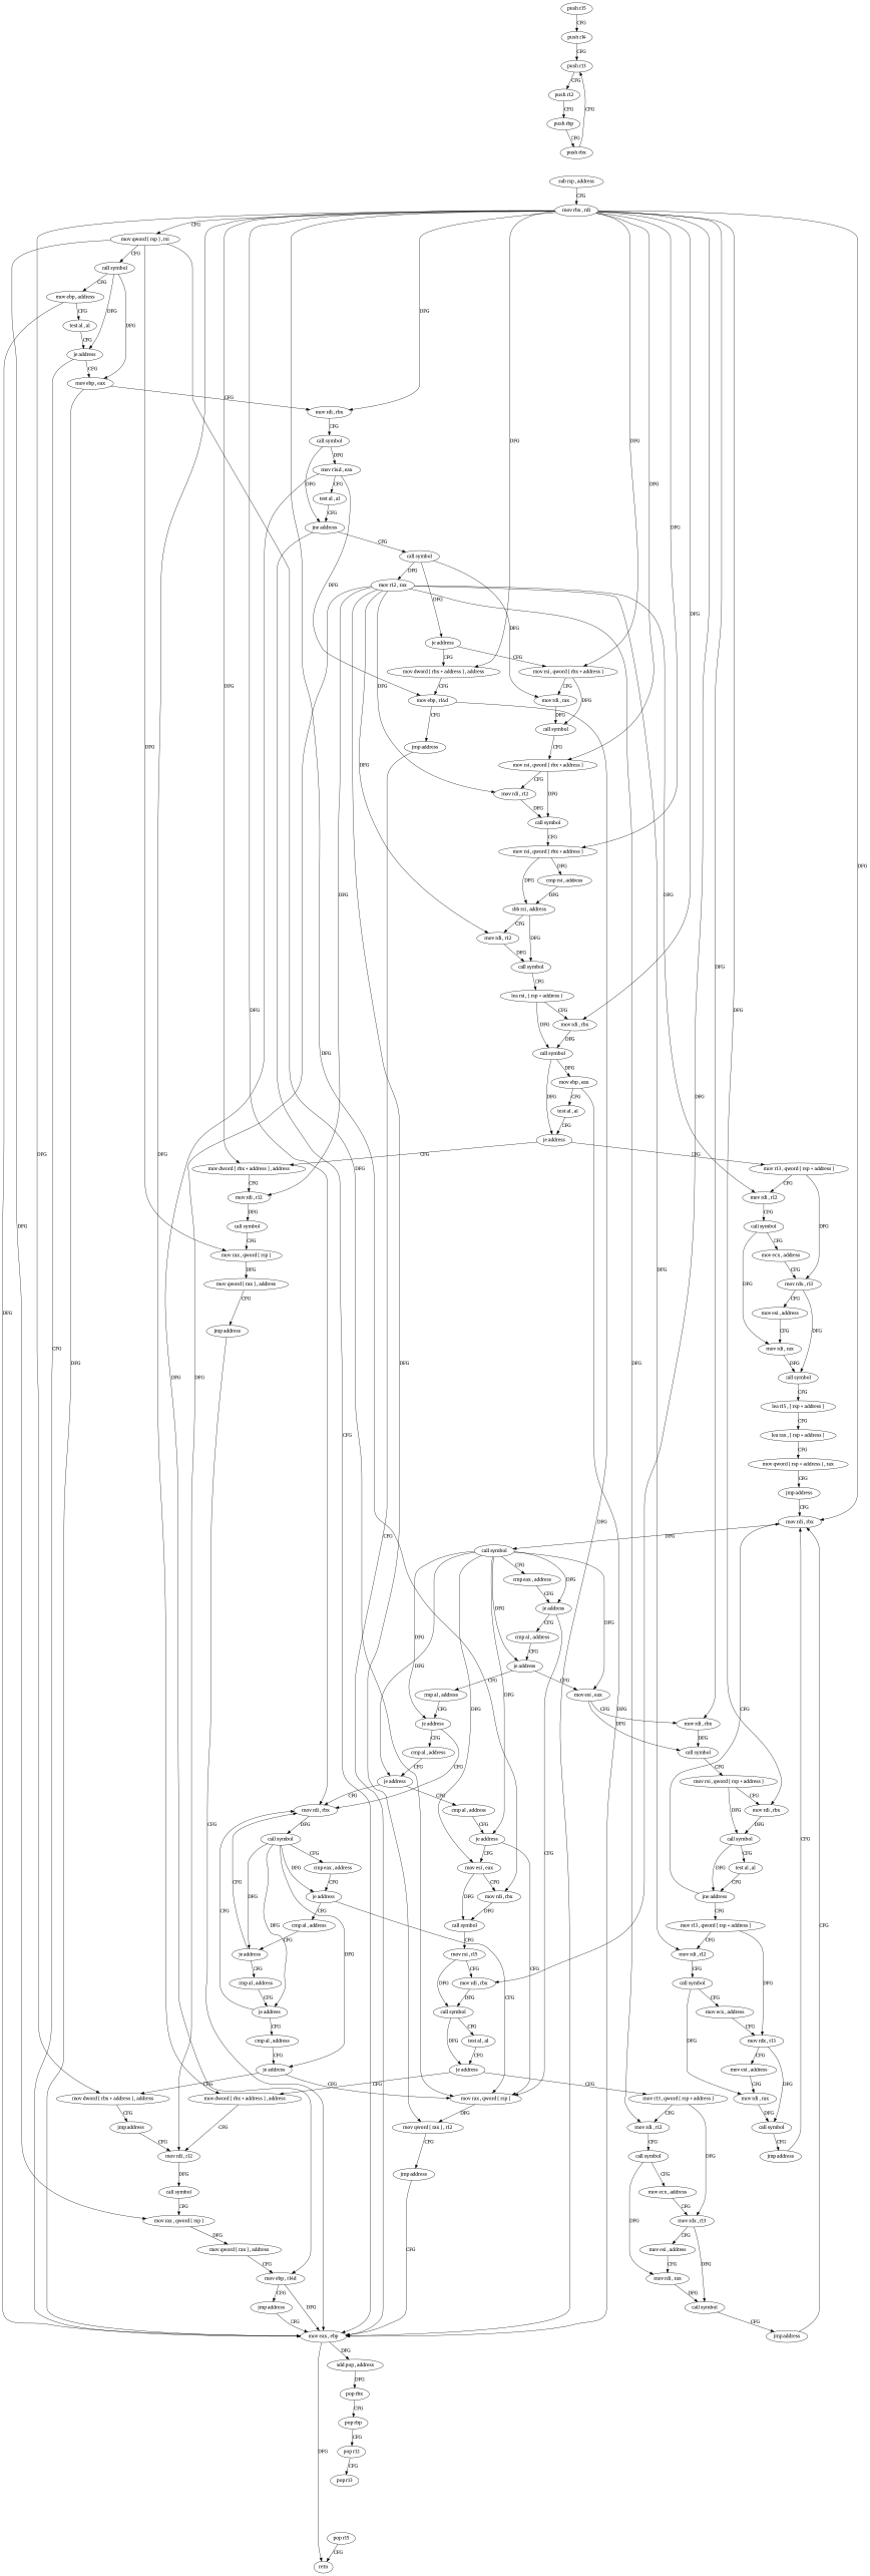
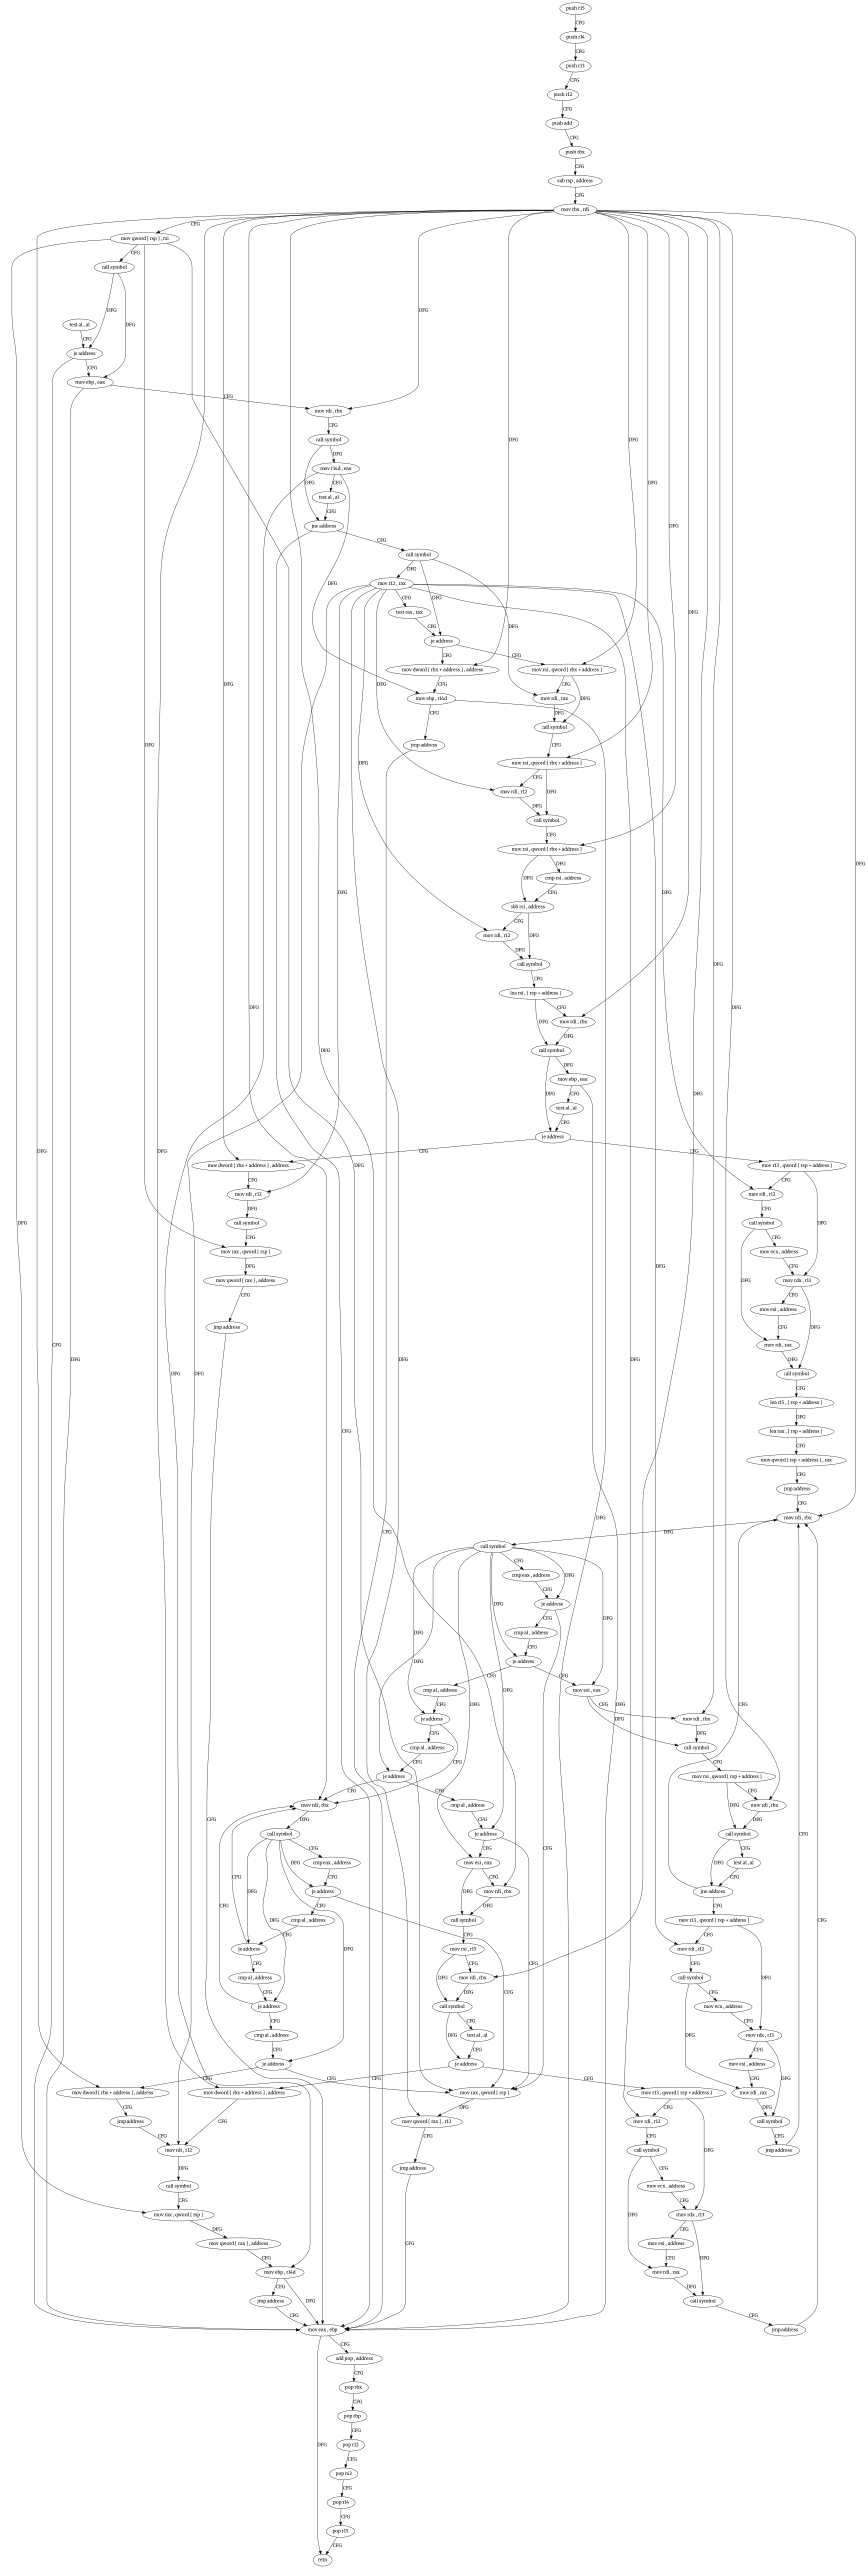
  digraph {
    fontname=Merriweather
    node [fontname=Merriweather]
    edge [fontname=Merriweather]
    n1 [label="push r15"]
    n2 [label="push r14"]
    n3 [label="push r13"]
    n4 [label="push r12"]
-   n5 [label="push rbp"]
+   n5 [label="push add"]
    n6 [label="push rbx"]
    n7 [label="sub rsp , address"]
    n8 [label="mov rbx , rdi"]
    n9 [label="mov qword [ rsp ] , rsi"]
    n10 [label="mov rdi , rbx"]
    n11 [label="mov dword [ rbx + address ] , address"]
    n12 [label="mov rsi , qword [ rbx + address ]"]
    n13 [label="mov rsi , qword [ rbx + address ]"]
    n14 [label="mov rsi , qword [ rbx + address ]"]
    n15 [label="mov rdi , rbx"]
    n16 [label="mov dword [ rbx + address ] , address"]
    n17 [label="mov rdi , rbx"]
    n18 [label="mov rdi , rbx"]
    n19 [label="mov rdi , rbx"]
    n20 [label="mov rdi , rbx"]
    n21 [label="mov rdi , rbx"]
    n22 [label="mov rdi , rbx"]
    n23 [label="mov dword [ rbx + address ] , address"]
    n24 [label="mov dword [ rbx + address ] , address"]
    n25 [label="call symbol"]
    n26 [label="mov rax , qword [ rsp ]"]
    n27 [label="mov rax , qword [ rsp ]"]
    n28 [label="mov rax , qword [ rsp ]"]
    n29 [label="call symbol"]
    n30 [label="mov ebp , r14d"]
    n31 [label="mov rdi , rax"]
    n32 [label="call symbol"]
    n33 [label="mov rdi , r12"]
    n34 [label="call symbol"]
    n35 [label="cmp rsi , address"]
    n36 [label="sbb rsi , address"]
    n37 [label="call symbol"]
    n38 [label="mov rdi , r12"]
    n39 [label="call symbol"]
    n40 [label="call symbol"]
    n41 [label="call symbol"]
    n42 [label="call symbol"]
    n43 [label="call symbol"]
    n44 [label="call symbol"]
    n45 [label="mov rdi , r12"]
    n46 [label="jmp address"]
-   n47 [label="mov ebp , address"]
    n48 [label="je address"]
    n49 [label="mov ebp , eax"]
    n50 [label="mov qword [ rax ] , address"]
    n51 [label="mov qword [ rax ] , r12"]
    n52 [label="mov qword [ rax ] , address"]
    n53 [label="test al , al"]
    n54 [label="mov eax , ebp"]
    n55 [label="add pop , address"]
    n56 [label=retn]
    n57 [label="pop rbx"]
    n58 [label="mov r14d , eax"]
    n59 [label="jne address"]
    n60 [label="test al , al"]
    n61 [label="mov ebp , r14d"]
    n62 [label="call symbol"]
    n63 [label="jmp address"]
    n64 [label="jmp address"]
    n65 [label="mov r12 , rax"]
    n66 [label="je address"]
+   n67 [label="test rax , rax"]
    n68 [label="mov rdi , r12"]
    n69 [label="mov rdi , r12"]
    n70 [label="mov rdi , r12"]
    n71 [label="mov rdi , r12"]
    n72 [label="pop rbp"]
    n73 [label="pop r12"]
-   n74 [label="pop r13"]
+   n74 [label="pop r43"]
+   n75 [label="pop r14"]
    n76 [label="pop r15"]
    n77 [label="call symbol"]
    n78 [label="call symbol"]
    n79 [label="call symbol"]
    n80 [label="jmp address"]
    n81 [label="call symbol"]
    n82 [label="call symbol"]
    n83 [label="call symbol"]
    n84 [label="lea rsi , [ rsp + address ]"]
    n85 [label="mov ebp , eax"]
    n86 [label="je address"]
    n87 [label="test al , al"]
    n88 [label="mov r13 , qword [ rsp + address ]"]
    n89 [label="mov rdx , r13"]
    n90 [label="mov esi , address"]
    n91 [label="call symbol"]
    n92 [label="jmp address"]
    n93 [label="mov ecx , address"]
    n94 [label="mov rdi , rax"]
    n95 [label="lea r15 , [ rsp + address ]"]
    n96 [label="lea rax , [ rsp + address ]"]
    n97 [label="mov qword [ rsp + address ] , rax"]
    n98 [label="jmp address"]
    n99 [label="mov rsi , qword [ rsp + address ]"]
    n100 [label="cmp eax , address"]
    n101 [label="je address"]
    n102 [label="je address"]
    n103 [label="mov esi , eax"]
    n104 [label="je address"]
    n105 [label="je address"]
    n106 [label="je address"]
    n107 [label="mov esi , eax"]
    n108 [label="cmp al , address"]
    n109 [label="cmp al , address"]
    n110 [label="cmp al , address"]
    n111 [label="cmp al , address"]
    n112 [label="test al , al"]
    n113 [label="jne address"]
    n114 [label="mov r13 , qword [ rsp + address ]"]
    n115 [label="mov rdx , r13"]
    n116 [label="mov esi , address"]
    n117 [label="call symbol"]
    n118 [label="cmp eax , address"]
    n119 [label="je address"]
    n120 [label="je address"]
    n121 [label="je address"]
    n122 [label="je address"]
    n123 [label="mov ecx , address"]
    n124 [label="mov rdi , rax"]
    n125 [label="jmp address"]
    n126 [label="cmp al , address"]
    n127 [label="cmp al , address"]
    n128 [label="cmp al , address"]
    n129 [label="mov rsi , r15"]
    n130 [label="test al , al"]
    n131 [label="je address"]
    n132 [label="mov r13 , qword [ rsp + address ]"]
    n133 [label="mov rdx , r13"]
    n134 [label="mov esi , address"]
    n135 [label="call symbol"]
    n136 [label="mov ecx , address"]
    n137 [label="mov rdi , rax"]
    n138 [label="jmp address"]
    n1 -> n2 [label=CFG]
    n2 -> n3 [label=CFG]
    n3 -> n4 [label=CFG]
    n4 -> n5 [label=CFG]
    n5 -> n6 [label=CFG]
-   n6 -> n3 [label=CFG]
+   n6 -> n7 [label=CFG]
    n7 -> n8 [label=CFG]
    n8 -> n9 [label=CFG]
    n8 -> n10 [label=DFG]
    n8 -> n11 [label=DFG]
    n8 -> n12 [label=DFG]
    n8 -> n13 [label=DFG]
    n8 -> n14 [label=DFG]
    n8 -> n15 [label=DFG]
    n8 -> n16 [label=DFG]
    n8 -> n17 [label=DFG]
    n8 -> n18 [label=DFG]
    n8 -> n19 [label=DFG]
    n8 -> n20 [label=DFG]
    n8 -> n21 [label=DFG]
    n8 -> n22 [label=DFG]
    n8 -> n23 [label=DFG]
    n8 -> n24 [label=DFG]
    n9 -> n25 [label=CFG]
    n9 -> n26 [label=DFG]
    n9 -> n27 [label=DFG]
    n9 -> n28 [label=DFG]
    n10 -> n29 [label=CFG]
    n11 -> n30 [label=CFG]
    n12 -> n31 [label=CFG]
    n12 -> n32 [label=DFG]
    n13 -> n33 [label=CFG]
    n13 -> n34 [label=DFG]
    n14 -> n35 [label=DFG]
    n14 -> n36 [label=DFG]
    n15 -> n37 [label=DFG]
    n16 -> n38 [label=CFG]
    n17 -> n39 [label=DFG]
    n18 -> n40 [label=DFG]
    n19 -> n41 [label=DFG]
    n20 -> n42 [label=DFG]
    n21 -> n43 [label=DFG]
    n22 -> n44 [label=DFG]
    n23 -> n45 [label=CFG]
    n24 -> n46 [label=CFG]
-   n25 -> n47 [label=CFG]
    n25 -> n48 [label=DFG]
    n25 -> n49 [label=DFG]
    n26 -> n50 [label=DFG]
    n27 -> n51 [label=DFG]
    n28 -> n52 [label=DFG]
    n29 -> n58 [label=DFG]
    n29 -> n59 [label=DFG]
    n30 -> n54 [label=DFG]
    n30 -> n63 [label=CFG]
    n31 -> n32 [label=DFG]
    n32 -> n13 [label=CFG]
    n33 -> n34 [label=DFG]
    n34 -> n14 [label=CFG]
-   n35 -> n36 [label=DFG]
+   n35 -> n36 [label=CFG]
    n36 -> n68 [label=CFG]
    n36 -> n77 [label=DFG]
    n37 -> n85 [label=DFG]
    n37 -> n86 [label=DFG]
    n38 -> n78 [label=DFG]
    n39 -> n100 [label=CFG]
    n39 -> n101 [label=DFG]
    n39 -> n102 [label=DFG]
    n39 -> n103 [label=DFG]
    n39 -> n104 [label=DFG]
    n39 -> n105 [label=DFG]
    n39 -> n106 [label=DFG]
    n39 -> n107 [label=DFG]
    n40 -> n99 [label=CFG]
    n41 -> n112 [label=CFG]
    n41 -> n113 [label=DFG]
    n42 -> n118 [label=CFG]
    n42 -> n119 [label=DFG]
    n42 -> n120 [label=DFG]
    n42 -> n121 [label=DFG]
    n42 -> n122 [label=DFG]
    n43 -> n129 [label=CFG]
    n44 -> n130 [label=CFG]
    n44 -> n131 [label=DFG]
    n45 -> n82 [label=DFG]
    n46 -> n45 [label=CFG]
-   n47 -> n53 [label=CFG]
-   n47 -> n54 [label=DFG]
    n48 -> n49 [label=CFG]
    n48 -> n54 [label=CFG]
    n49 -> n10 [label=CFG]
    n49 -> n54 [label=DFG]
    n50 -> n92 [label=CFG]
    n51 -> n80 [label=CFG]
    n52 -> n61 [label=CFG]
    n53 -> n48 [label=CFG]
-   n54 -> n55 [label=DFG]
+   n54 -> n55 [label=CFG]
    n54 -> n56 [label=DFG]
-   n55 -> n57 [label=DFG]
+   n55 -> n57 [label=CFG]
    n57 -> n72 [label=CFG]
    n58 -> n30 [label=DFG]
    n58 -> n60 [label=CFG]
    n58 -> n61 [label=DFG]
    n59 -> n54 [label=CFG]
    n59 -> n62 [label=CFG]
    n60 -> n59 [label=CFG]
    n61 -> n54 [label=DFG]
    n61 -> n64 [label=CFG]
    n62 -> n31 [label=DFG]
    n62 -> n65 [label=DFG]
    n62 -> n66 [label=DFG]
    n63 -> n54 [label=CFG]
    n64 -> n54 [label=CFG]
    n65 -> n33 [label=DFG]
    n65 -> n38 [label=DFG]
    n65 -> n45 [label=DFG]
    n65 -> n51 [label=DFG]
+   n65 -> n67 [label=CFG]
    n65 -> n68 [label=DFG]
    n65 -> n69 [label=DFG]
    n65 -> n70 [label=DFG]
    n65 -> n71 [label=DFG]
    n66 -> n11 [label=CFG]
    n66 -> n12 [label=CFG]
+   n67 -> n66 [label=CFG]
    n68 -> n77 [label=DFG]
    n69 -> n79 [label=CFG]
    n70 -> n81 [label=CFG]
    n71 -> n83 [label=CFG]
    n72 -> n73 [label=CFG]
    n73 -> n74 [label=CFG]
+   n74 -> n75 [label=CFG]
+   n75 -> n76 [label=CFG]
    n76 -> n56 [label=CFG]
    n77 -> n84 [label=CFG]
    n78 -> n26 [label=CFG]
    n79 -> n93 [label=CFG]
    n79 -> n94 [label=DFG]
    n80 -> n54 [label=CFG]
    n81 -> n123 [label=CFG]
    n81 -> n124 [label=DFG]
    n82 -> n28 [label=CFG]
    n83 -> n136 [label=CFG]
    n83 -> n137 [label=DFG]
    n84 -> n15 [label=CFG]
    n84 -> n37 [label=DFG]
    n85 -> n54 [label=DFG]
    n85 -> n87 [label=CFG]
    n86 -> n16 [label=CFG]
    n86 -> n88 [label=CFG]
    n87 -> n86 [label=CFG]
    n88 -> n69 [label=CFG]
    n88 -> n89 [label=DFG]
    n89 -> n90 [label=CFG]
    n89 -> n91 [label=DFG]
    n90 -> n94 [label=CFG]
    n91 -> n95 [label=CFG]
    n92 -> n54 [label=CFG]
    n93 -> n89 [label=CFG]
    n94 -> n91 [label=DFG]
-   n95 -> n96 [label=CFG]
+   n95 -> n96 [label=DFG]
    n96 -> n97 [label=CFG]
    n97 -> n98 [label=CFG]
    n98 -> n17 [label=CFG]
    n99 -> n19 [label=CFG]
    n99 -> n41 [label=DFG]
    n100 -> n101 [label=CFG]
    n101 -> n27 [label=CFG]
    n101 -> n108 [label=CFG]
    n102 -> n103 [label=CFG]
    n102 -> n109 [label=CFG]
    n103 -> n18 [label=CFG]
    n103 -> n40 [label=DFG]
    n104 -> n20 [label=CFG]
    n104 -> n110 [label=CFG]
    n105 -> n20 [label=CFG]
    n105 -> n111 [label=CFG]
    n106 -> n27 [label=CFG]
    n106 -> n107 [label=CFG]
    n107 -> n21 [label=CFG]
    n107 -> n43 [label=DFG]
    n108 -> n102 [label=CFG]
    n109 -> n104 [label=CFG]
    n110 -> n105 [label=CFG]
    n111 -> n106 [label=CFG]
    n112 -> n113 [label=CFG]
    n113 -> n17 [label=CFG]
    n113 -> n114 [label=CFG]
    n114 -> n70 [label=CFG]
    n114 -> n115 [label=DFG]
    n115 -> n116 [label=CFG]
    n115 -> n117 [label=DFG]
    n116 -> n124 [label=CFG]
    n117 -> n125 [label=CFG]
    n118 -> n119 [label=CFG]
    n119 -> n27 [label=CFG]
    n119 -> n126 [label=CFG]
    n120 -> n20 [label=CFG]
    n120 -> n127 [label=CFG]
    n121 -> n20 [label=CFG]
    n121 -> n128 [label=CFG]
    n122 -> n24 [label=CFG]
    n122 -> n27 [label=CFG]
    n123 -> n115 [label=CFG]
    n124 -> n117 [label=DFG]
    n125 -> n17 [label=CFG]
    n126 -> n120 [label=CFG]
    n127 -> n121 [label=CFG]
    n128 -> n122 [label=CFG]
    n129 -> n22 [label=CFG]
    n129 -> n44 [label=DFG]
    n130 -> n131 [label=CFG]
    n131 -> n23 [label=CFG]
    n131 -> n132 [label=CFG]
    n132 -> n71 [label=CFG]
    n132 -> n133 [label=DFG]
    n133 -> n134 [label=CFG]
    n133 -> n135 [label=DFG]
    n134 -> n137 [label=CFG]
    n135 -> n138 [label=CFG]
    n136 -> n133 [label=CFG]
    n137 -> n135 [label=DFG]
    n138 -> n17 [label=CFG]
  }
